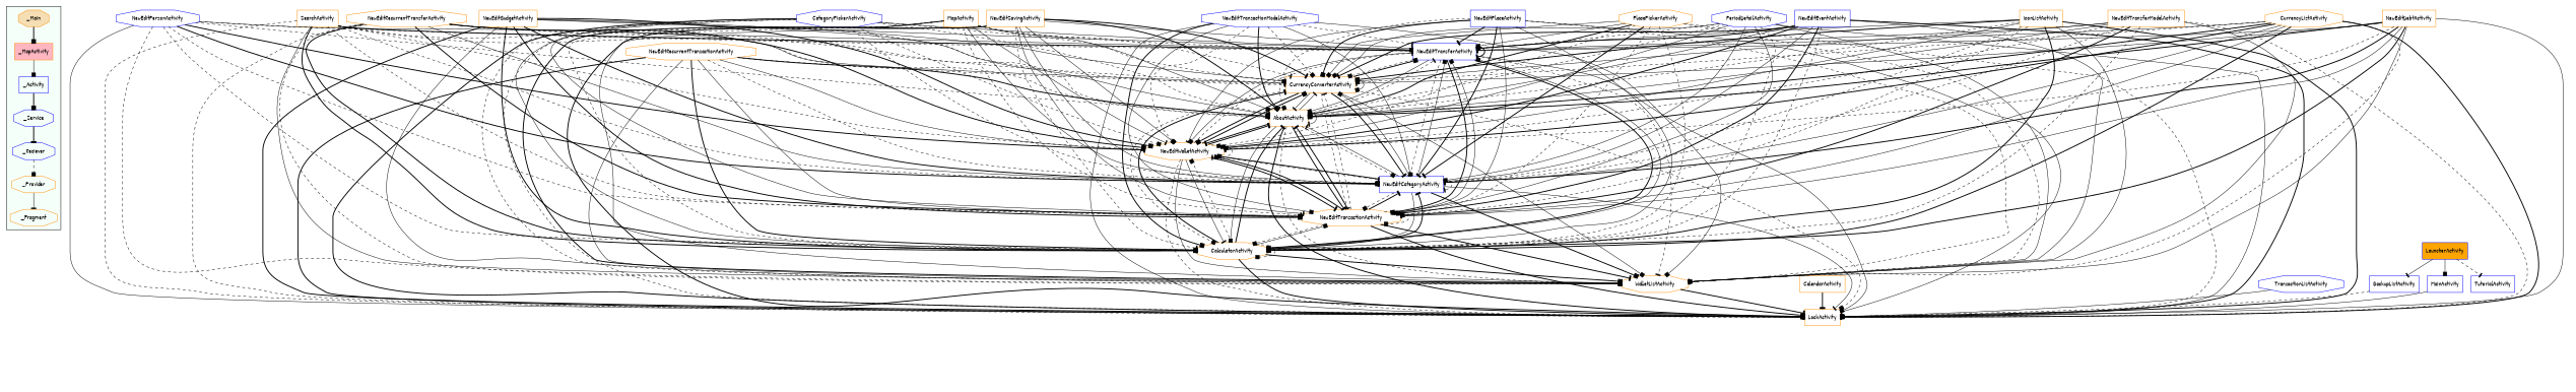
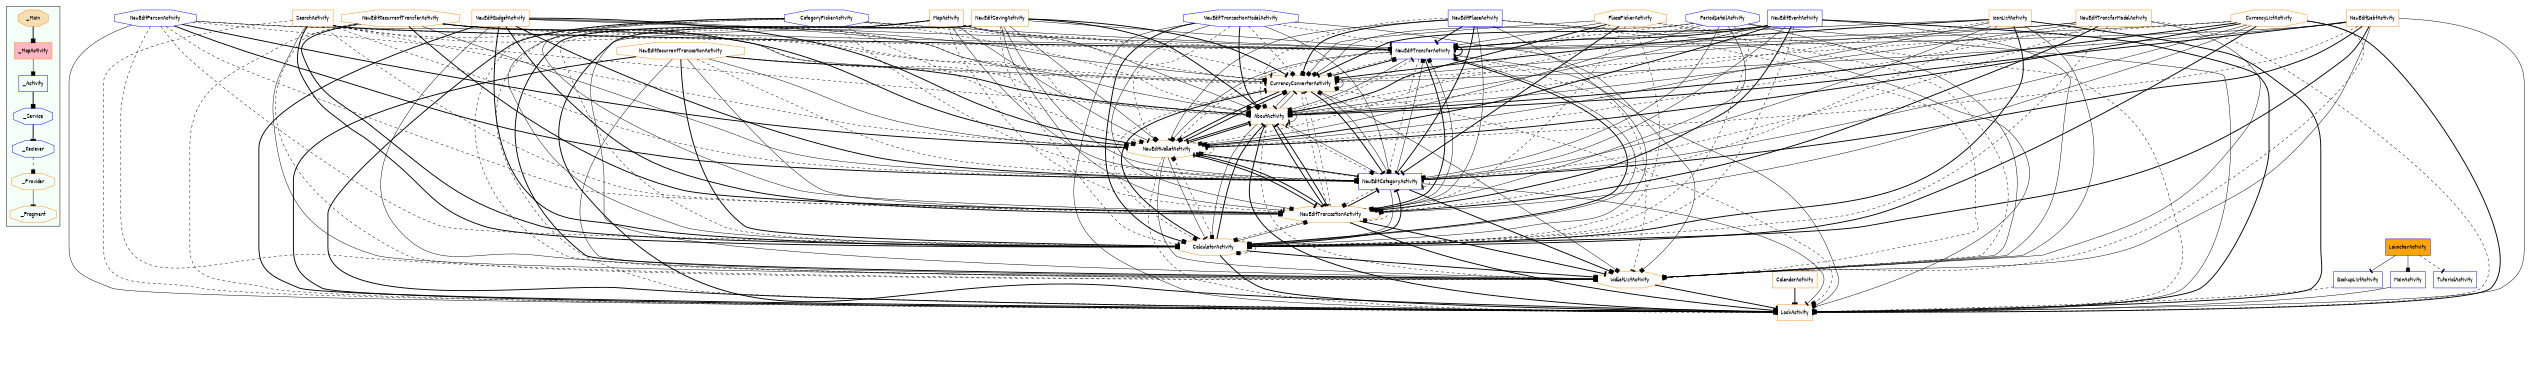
  digraph {
    fontname="Patrick Hand"
    node [color=darkorange fontname="Patrick Hand" shape=box]
    edge [arrowhead=box fontname="Patrick Hand" style=solid]
    _Activity [color=blue]
    _Service [color=blue shape=octagon]
    _Reciever [color=blue shape=octagon]
    _Provider [shape=octagon]
    _Fragment [shape=octagon]
    _Main [fillcolor=wheat shape=octagon style=filled]
    n7 [fillcolor=lightpink label=_MapActivity style=filled]
    PeriodDetailActivity [color=blue shape=octagon]
    NewEditTransferActivity [color=blue]
    CurrencyConverterActivity
    AboutActivity
    NewEditWalletActivity [shape=octagon]
    CalculatorActivity [shape=octagon]
    NewEditTransactionActivity [shape=octagon]
    NewEditCategoryActivity [color=blue]
    LockActivity
    WalletListActivity [shape=octagon]
    NewEditTransactionModelActivity [color=blue shape=octagon]
    NewEditPlaceActivity [color=blue]
    PlacePickerActivity [shape=octagon]
    NewEditBudgetActivity
    NewEditRecurrentTransactionActivity [shape=octagon]
    SearchActivity
    CalendarActivity
    LauncherActivity [color=blue fillcolor=orange style=filled]
    BackupListActivity [color=blue]
    MainActivity [color=blue]
    TutorialActivity [color=blue]
    NewEditRecurrentTransferActivity [shape=octagon]
    NewEditPersonActivity [color=blue shape=octagon]
    CurrencyListActivity [shape=octagon]
    NewEditDebtActivity
    CategoryPickerActivity [color=blue shape=octagon]
-   TransactionListActivity [color=blue shape=octagon]
    MapActivity
    NewEditSavingActivity
    NewEditEventActivity [color=blue]
    IconListActivity
    NewEditTransferModelActivity
    subgraph cluster_1 {
      bgcolor=mintcream
      _Activity
      _Service
      _Reciever
      _Provider
      _Fragment
      _Main
      n7
    }
    _Activity -> _Service [style=bold]
    _Service -> _Reciever [arrowhead=tee style=bold]
    _Reciever -> _Provider [style=dashed]
    _Provider -> _Fragment [arrowhead=tee]
    _Main -> n7 [style=bold]
    n7 -> _Activity
    PeriodDetailActivity -> NewEditTransferActivity [style=dashed]
    PeriodDetailActivity -> CurrencyConverterActivity
    PeriodDetailActivity -> AboutActivity [arrowhead=tee style=dashed]
    PeriodDetailActivity -> NewEditWalletActivity
    PeriodDetailActivity -> CalculatorActivity [style=dashed]
    PeriodDetailActivity -> NewEditTransactionActivity [arrowhead=tee]
    PeriodDetailActivity -> NewEditCategoryActivity
    PeriodDetailActivity -> LockActivity [arrowhead=tee]
    PeriodDetailActivity -> WalletListActivity [arrowhead=tee]
    NewEditTransferActivity -> NewEditTransferActivity [arrowhead=tee style=bold]
    NewEditTransferActivity -> CurrencyConverterActivity [style=dashed]
    NewEditTransferActivity -> AboutActivity
    NewEditTransferActivity -> NewEditWalletActivity
    NewEditTransferActivity -> CalculatorActivity [style=bold]
    NewEditTransferActivity -> NewEditTransactionActivity [style=bold]
    NewEditTransferActivity -> NewEditCategoryActivity [style=dashed]
    NewEditTransferActivity -> LockActivity
    NewEditTransferActivity -> WalletListActivity [arrowhead=tee style=dashed]
    CurrencyConverterActivity -> NewEditTransferActivity [style=bold]
    CurrencyConverterActivity -> CurrencyConverterActivity
    CurrencyConverterActivity -> AboutActivity [arrowhead=tee]
    CurrencyConverterActivity -> NewEditWalletActivity [style=bold]
    CurrencyConverterActivity -> CalculatorActivity [style=dashed]
    CurrencyConverterActivity -> NewEditTransactionActivity [arrowhead=tee style=dashed]
    CurrencyConverterActivity -> NewEditCategoryActivity [arrowhead=tee style=bold]
    CurrencyConverterActivity -> LockActivity [style=dashed]
    CurrencyConverterActivity -> WalletListActivity
    AboutActivity -> NewEditTransferActivity [arrowhead=tee style=dashed]
    AboutActivity -> CurrencyConverterActivity [arrowhead=tee]
    AboutActivity -> AboutActivity [arrowhead=tee]
    AboutActivity -> NewEditWalletActivity [arrowhead=tee style=bold]
    AboutActivity -> CalculatorActivity
    AboutActivity -> NewEditTransactionActivity [arrowhead=tee style=bold]
    AboutActivity -> NewEditCategoryActivity [style=dashed]
    AboutActivity -> LockActivity [style=bold]
    AboutActivity -> WalletListActivity [style=dashed]
    NewEditWalletActivity -> NewEditTransferActivity [arrowhead=tee style=dashed]
    NewEditWalletActivity -> CurrencyConverterActivity [style=bold]
    NewEditWalletActivity -> AboutActivity [arrowhead=tee style=bold]
    NewEditWalletActivity -> NewEditWalletActivity [arrowhead=tee style=dashed]
    NewEditWalletActivity -> CalculatorActivity [arrowhead=tee]
    NewEditWalletActivity -> NewEditTransactionActivity [arrowhead=tee style=bold]
    NewEditWalletActivity -> NewEditCategoryActivity [arrowhead=tee style=dashed]
    NewEditWalletActivity -> LockActivity [style=dashed]
    NewEditWalletActivity -> WalletListActivity
    CalculatorActivity -> NewEditTransferActivity
    CalculatorActivity -> CurrencyConverterActivity [arrowhead=tee style=bold]
    CalculatorActivity -> AboutActivity [arrowhead=tee style=bold]
    CalculatorActivity -> NewEditWalletActivity [style=dashed]
    CalculatorActivity -> CalculatorActivity [style=dashed]
    CalculatorActivity -> NewEditTransactionActivity
    CalculatorActivity -> NewEditCategoryActivity [arrowhead=tee style=bold]
    CalculatorActivity -> LockActivity [arrowhead=tee style=bold]
    CalculatorActivity -> WalletListActivity [style=bold]
    NewEditTransactionActivity -> NewEditTransferActivity
    NewEditTransactionActivity -> CurrencyConverterActivity [arrowhead=tee style=dashed]
    NewEditTransactionActivity -> AboutActivity [arrowhead=tee style=bold]
    NewEditTransactionActivity -> NewEditWalletActivity [style=bold]
    NewEditTransactionActivity -> CalculatorActivity [style=dashed]
    NewEditTransactionActivity -> NewEditTransactionActivity [style=dashed]
    NewEditTransactionActivity -> NewEditCategoryActivity [arrowhead=tee style=bold]
    NewEditTransactionActivity -> LockActivity [style=bold]
    NewEditTransactionActivity -> WalletListActivity [arrowhead=tee style=bold]
    NewEditCategoryActivity -> NewEditTransferActivity
    NewEditCategoryActivity -> CurrencyConverterActivity
    NewEditCategoryActivity -> AboutActivity [arrowhead=tee]
    NewEditCategoryActivity -> NewEditWalletActivity [style=bold]
    NewEditCategoryActivity -> CalculatorActivity [arrowhead=tee]
    NewEditCategoryActivity -> NewEditTransactionActivity [style=dashed]
    NewEditCategoryActivity -> NewEditCategoryActivity [arrowhead=tee style=dashed]
    NewEditCategoryActivity -> LockActivity [arrowhead=tee]
    NewEditCategoryActivity -> WalletListActivity [style=bold]
    WalletListActivity -> LockActivity [arrowhead=tee style=bold]
    NewEditTransactionModelActivity -> NewEditTransferActivity [arrowhead=tee style=dashed]
    NewEditTransactionModelActivity -> CurrencyConverterActivity [style=dashed]
    NewEditTransactionModelActivity -> AboutActivity [arrowhead=tee style=bold]
    NewEditTransactionModelActivity -> NewEditWalletActivity [style=dashed]
    NewEditTransactionModelActivity -> CalculatorActivity [style=bold]
    NewEditTransactionModelActivity -> NewEditTransactionActivity
    NewEditTransactionModelActivity -> NewEditCategoryActivity [arrowhead=tee]
    NewEditTransactionModelActivity -> LockActivity
    NewEditTransactionModelActivity -> WalletListActivity
    NewEditPlaceActivity -> NewEditTransferActivity [arrowhead=tee style=bold]
    NewEditPlaceActivity -> CurrencyConverterActivity [style=bold]
    NewEditPlaceActivity -> AboutActivity [style=dashed]
    NewEditPlaceActivity -> NewEditWalletActivity [arrowhead=tee]
    NewEditPlaceActivity -> CalculatorActivity
    NewEditPlaceActivity -> NewEditTransactionActivity
    NewEditPlaceActivity -> NewEditCategoryActivity [arrowhead=tee style=bold]
    NewEditPlaceActivity -> LockActivity [arrowhead=tee]
    NewEditPlaceActivity -> WalletListActivity [arrowhead=tee style=dashed]
    PlacePickerActivity -> NewEditTransferActivity
    PlacePickerActivity -> CurrencyConverterActivity
    PlacePickerActivity -> AboutActivity [style=bold]
    PlacePickerActivity -> NewEditWalletActivity [style=dashed]
    PlacePickerActivity -> CalculatorActivity [style=dashed]
    PlacePickerActivity -> NewEditTransactionActivity [style=dashed]
    PlacePickerActivity -> NewEditCategoryActivity [arrowhead=tee style=bold]
    PlacePickerActivity -> LockActivity [style=dashed]
    PlacePickerActivity -> WalletListActivity [arrowhead=tee style=dashed]
    NewEditBudgetActivity -> NewEditTransferActivity
    NewEditBudgetActivity -> CurrencyConverterActivity [arrowhead=tee]
    NewEditBudgetActivity -> AboutActivity
    NewEditBudgetActivity -> NewEditWalletActivity [style=bold]
    NewEditBudgetActivity -> CalculatorActivity [style=bold]
    NewEditBudgetActivity -> NewEditTransactionActivity [style=bold]
    NewEditBudgetActivity -> NewEditCategoryActivity [style=bold]
    NewEditBudgetActivity -> LockActivity [style=bold]
    NewEditBudgetActivity -> WalletListActivity
    NewEditRecurrentTransactionActivity -> CurrencyConverterActivity [arrowhead=tee style=dashed]
    NewEditRecurrentTransactionActivity -> AboutActivity [style=bold]
    NewEditRecurrentTransactionActivity -> NewEditWalletActivity [arrowhead=tee]
    NewEditRecurrentTransactionActivity -> CalculatorActivity [arrowhead=tee style=bold]
    NewEditRecurrentTransactionActivity -> NewEditTransactionActivity [arrowhead=tee]
    NewEditRecurrentTransactionActivity -> NewEditCategoryActivity [arrowhead=tee style=dashed]
    NewEditRecurrentTransactionActivity -> LockActivity [style=bold]
    NewEditRecurrentTransactionActivity -> WalletListActivity [arrowhead=tee]
    SearchActivity -> NewEditTransferActivity [arrowhead=tee style=bold]
    SearchActivity -> CurrencyConverterActivity [arrowhead=tee style=dashed]
    SearchActivity -> AboutActivity [arrowhead=tee style=dashed]
    SearchActivity -> NewEditWalletActivity [style=dashed]
    SearchActivity -> CalculatorActivity [style=bold]
    SearchActivity -> NewEditTransactionActivity [style=dashed]
    SearchActivity -> NewEditCategoryActivity [arrowhead=tee style=dashed]
    SearchActivity -> LockActivity [style=dashed]
    SearchActivity -> WalletListActivity
    CalendarActivity -> LockActivity [arrowhead=tee style=bold]
    LauncherActivity -> BackupListActivity [arrowhead=tee]
    LauncherActivity -> MainActivity
    LauncherActivity -> TutorialActivity [arrowhead=tee style=dashed]
    BackupListActivity -> LockActivity [arrowhead=tee style=dashed]
    MainActivity -> LockActivity [arrowhead=tee]
    NewEditRecurrentTransferActivity -> NewEditTransferActivity [arrowhead=tee]
    NewEditRecurrentTransferActivity -> CurrencyConverterActivity [arrowhead=tee style=dashed]
    NewEditRecurrentTransferActivity -> AboutActivity [style=dashed]
    NewEditRecurrentTransferActivity -> NewEditWalletActivity [style=bold]
    NewEditRecurrentTransferActivity -> CalculatorActivity [arrowhead=tee style=bold]
    NewEditRecurrentTransferActivity -> NewEditTransactionActivity [style=bold]
    NewEditRecurrentTransferActivity -> NewEditCategoryActivity [arrowhead=tee]
    NewEditRecurrentTransferActivity -> LockActivity [arrowhead=tee style=dashed]
    NewEditRecurrentTransferActivity -> WalletListActivity [style=dashed]
    NewEditPersonActivity -> NewEditTransferActivity [arrowhead=tee style=dashed]
    NewEditPersonActivity -> CurrencyConverterActivity [arrowhead=tee]
    NewEditPersonActivity -> AboutActivity [arrowhead=tee style=dashed]
    NewEditPersonActivity -> NewEditWalletActivity [arrowhead=tee style=bold]
    NewEditPersonActivity -> CalculatorActivity [arrowhead=tee style=dashed]
    NewEditPersonActivity -> NewEditTransactionActivity [style=dashed]
    NewEditPersonActivity -> NewEditCategoryActivity [style=bold]
    NewEditPersonActivity -> LockActivity
    NewEditPersonActivity -> WalletListActivity [arrowhead=tee style=dashed]
    CurrencyListActivity -> NewEditTransferActivity [arrowhead=tee]
    CurrencyListActivity -> CurrencyConverterActivity [style=dashed]
    CurrencyListActivity -> AboutActivity [style=bold]
    CurrencyListActivity -> NewEditWalletActivity [arrowhead=tee style=bold]
    CurrencyListActivity -> CalculatorActivity [style=bold]
    CurrencyListActivity -> NewEditTransactionActivity [arrowhead=tee]
    CurrencyListActivity -> NewEditCategoryActivity [arrowhead=tee]
    CurrencyListActivity -> LockActivity [arrowhead=tee style=bold]
    CurrencyListActivity -> WalletListActivity [style=dashed]
    NewEditDebtActivity -> NewEditTransferActivity [arrowhead=tee]
    NewEditDebtActivity -> CurrencyConverterActivity [arrowhead=tee]
    NewEditDebtActivity -> AboutActivity [style=bold]
    NewEditDebtActivity -> NewEditWalletActivity [arrowhead=tee style=dashed]
    NewEditDebtActivity -> CalculatorActivity [style=bold]
-   NewEditDebtActivity -> NewEditTransactionActivity [arrowhead=tee]
    NewEditDebtActivity -> NewEditCategoryActivity [arrowhead=tee style=bold]
    NewEditDebtActivity -> LockActivity
    NewEditDebtActivity -> WalletListActivity
    CategoryPickerActivity -> NewEditTransferActivity
    CategoryPickerActivity -> CurrencyConverterActivity [style=dashed]
    CategoryPickerActivity -> AboutActivity [arrowhead=tee style=dashed]
    CategoryPickerActivity -> NewEditWalletActivity [style=dashed]
    CategoryPickerActivity -> CalculatorActivity
    CategoryPickerActivity -> NewEditTransactionActivity
    CategoryPickerActivity -> NewEditCategoryActivity [style=dashed]
    CategoryPickerActivity -> LockActivity [arrowhead=tee style=bold]
    CategoryPickerActivity -> WalletListActivity [arrowhead=tee style=dashed]
-   TransactionListActivity -> LockActivity
    MapActivity -> NewEditTransferActivity [arrowhead=tee style=dashed]
    MapActivity -> CurrencyConverterActivity [arrowhead=tee style=dashed]
    MapActivity -> AboutActivity
    MapActivity -> NewEditWalletActivity [arrowhead=tee]
    MapActivity -> CalculatorActivity [arrowhead=tee style=dashed]
    MapActivity -> NewEditTransactionActivity [arrowhead=tee style=dashed]
    MapActivity -> NewEditCategoryActivity [arrowhead=tee]
    MapActivity -> LockActivity [style=dashed]
    MapActivity -> WalletListActivity [style=bold]
    NewEditSavingActivity -> NewEditTransferActivity [arrowhead=tee]
    NewEditSavingActivity -> CurrencyConverterActivity [arrowhead=tee style=bold]
    NewEditSavingActivity -> AboutActivity [style=bold]
    NewEditSavingActivity -> NewEditWalletActivity
    NewEditSavingActivity -> CalculatorActivity [arrowhead=tee style=dashed]
    NewEditSavingActivity -> NewEditTransactionActivity [arrowhead=tee]
    NewEditSavingActivity -> NewEditCategoryActivity
    NewEditSavingActivity -> LockActivity [arrowhead=tee style=bold]
    NewEditSavingActivity -> WalletListActivity [arrowhead=tee]
    NewEditEventActivity -> NewEditTransferActivity [style=bold]
    NewEditEventActivity -> CurrencyConverterActivity [arrowhead=tee style=bold]
    NewEditEventActivity -> AboutActivity
    NewEditEventActivity -> NewEditWalletActivity [arrowhead=tee style=bold]
    NewEditEventActivity -> CalculatorActivity [style=dashed]
    NewEditEventActivity -> NewEditTransactionActivity [style=bold]
    NewEditEventActivity -> NewEditCategoryActivity [arrowhead=tee]
    NewEditEventActivity -> LockActivity [style=bold]
    NewEditEventActivity -> WalletListActivity [arrowhead=tee]
    IconListActivity -> NewEditTransferActivity
    IconListActivity -> CurrencyConverterActivity [style=bold]
    IconListActivity -> AboutActivity [arrowhead=tee style=dashed]
    IconListActivity -> NewEditWalletActivity
    IconListActivity -> CalculatorActivity [arrowhead=tee style=bold]
    IconListActivity -> NewEditTransactionActivity [arrowhead=tee style=dashed]
-   IconListActivity -> NewEditCategoryActivity [arrowhead=tee style=dashed]
+   IconListActivity -> NewEditCategoryActivity [arrowhead=tee]
    IconListActivity -> LockActivity [style=bold]
    IconListActivity -> WalletListActivity [arrowhead=tee]
    NewEditTransferModelActivity -> NewEditTransferActivity [arrowhead=tee]
    NewEditTransferModelActivity -> CurrencyConverterActivity
    NewEditTransferModelActivity -> AboutActivity
    NewEditTransferModelActivity -> NewEditWalletActivity [arrowhead=tee style=dashed]
    NewEditTransferModelActivity -> CalculatorActivity [style=dashed]
    NewEditTransferModelActivity -> NewEditTransactionActivity [style=bold]
    NewEditTransferModelActivity -> NewEditCategoryActivity [arrowhead=tee style=dashed]
    NewEditTransferModelActivity -> LockActivity [arrowhead=tee style=dashed]
    NewEditTransferModelActivity -> WalletListActivity [arrowhead=tee]
  }
